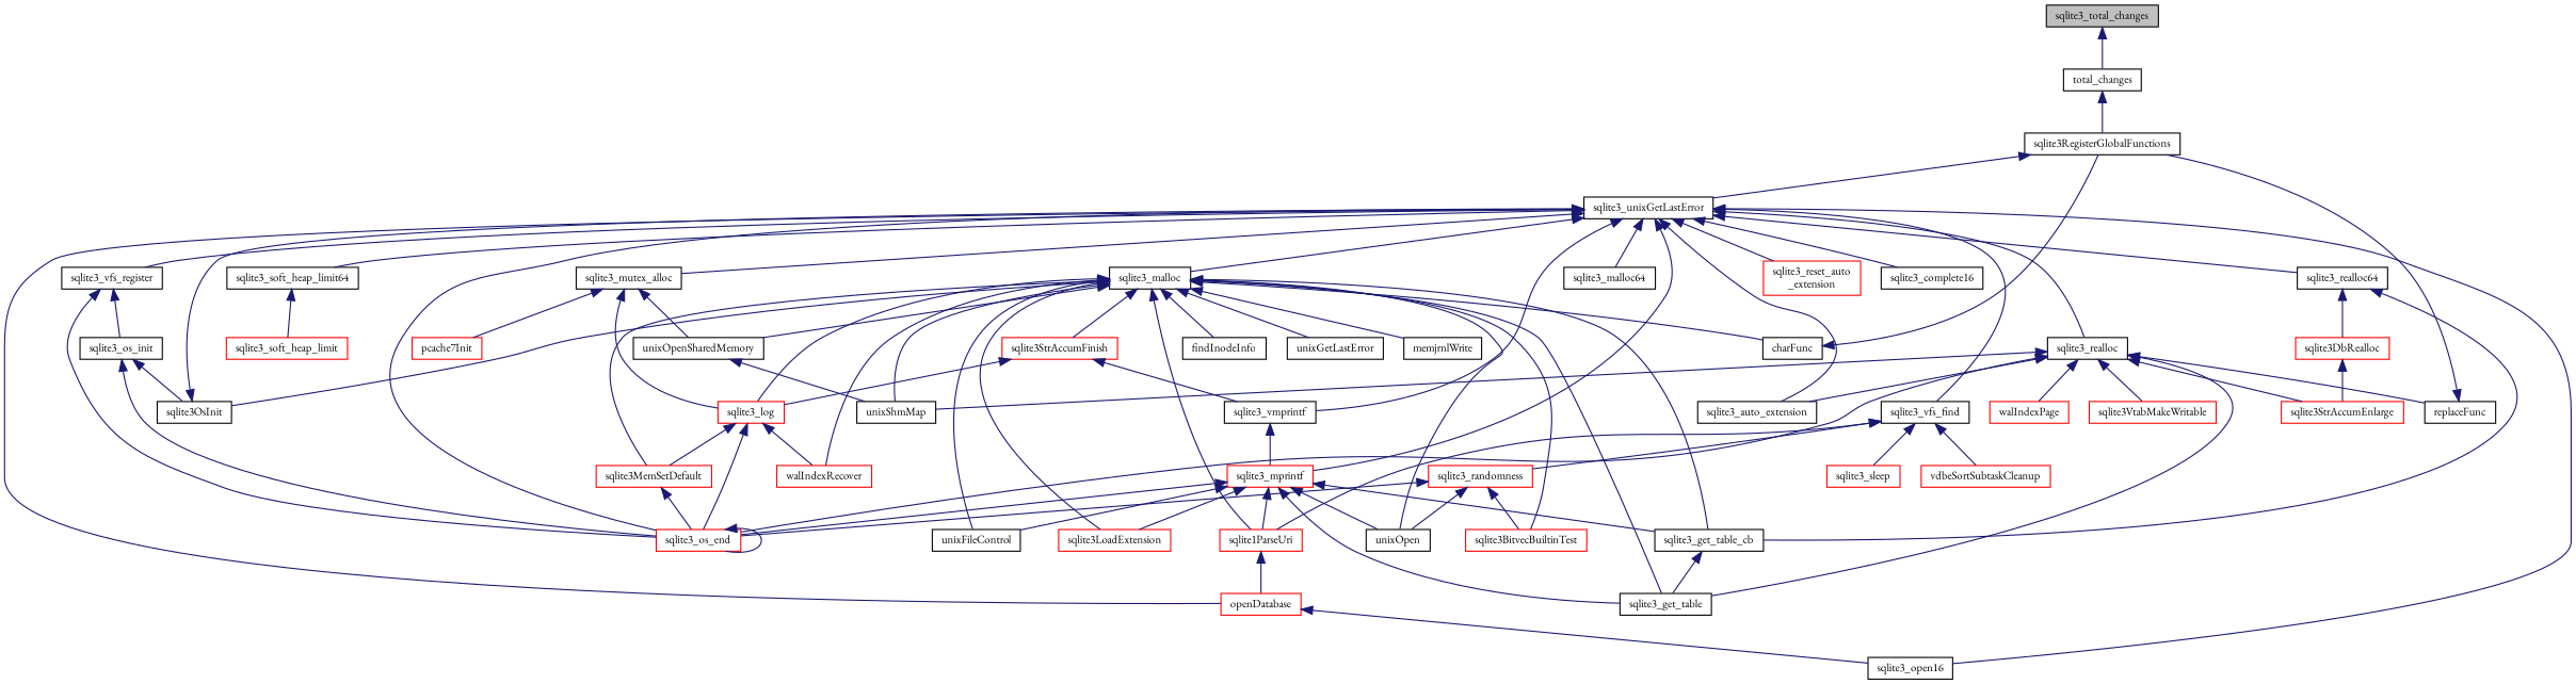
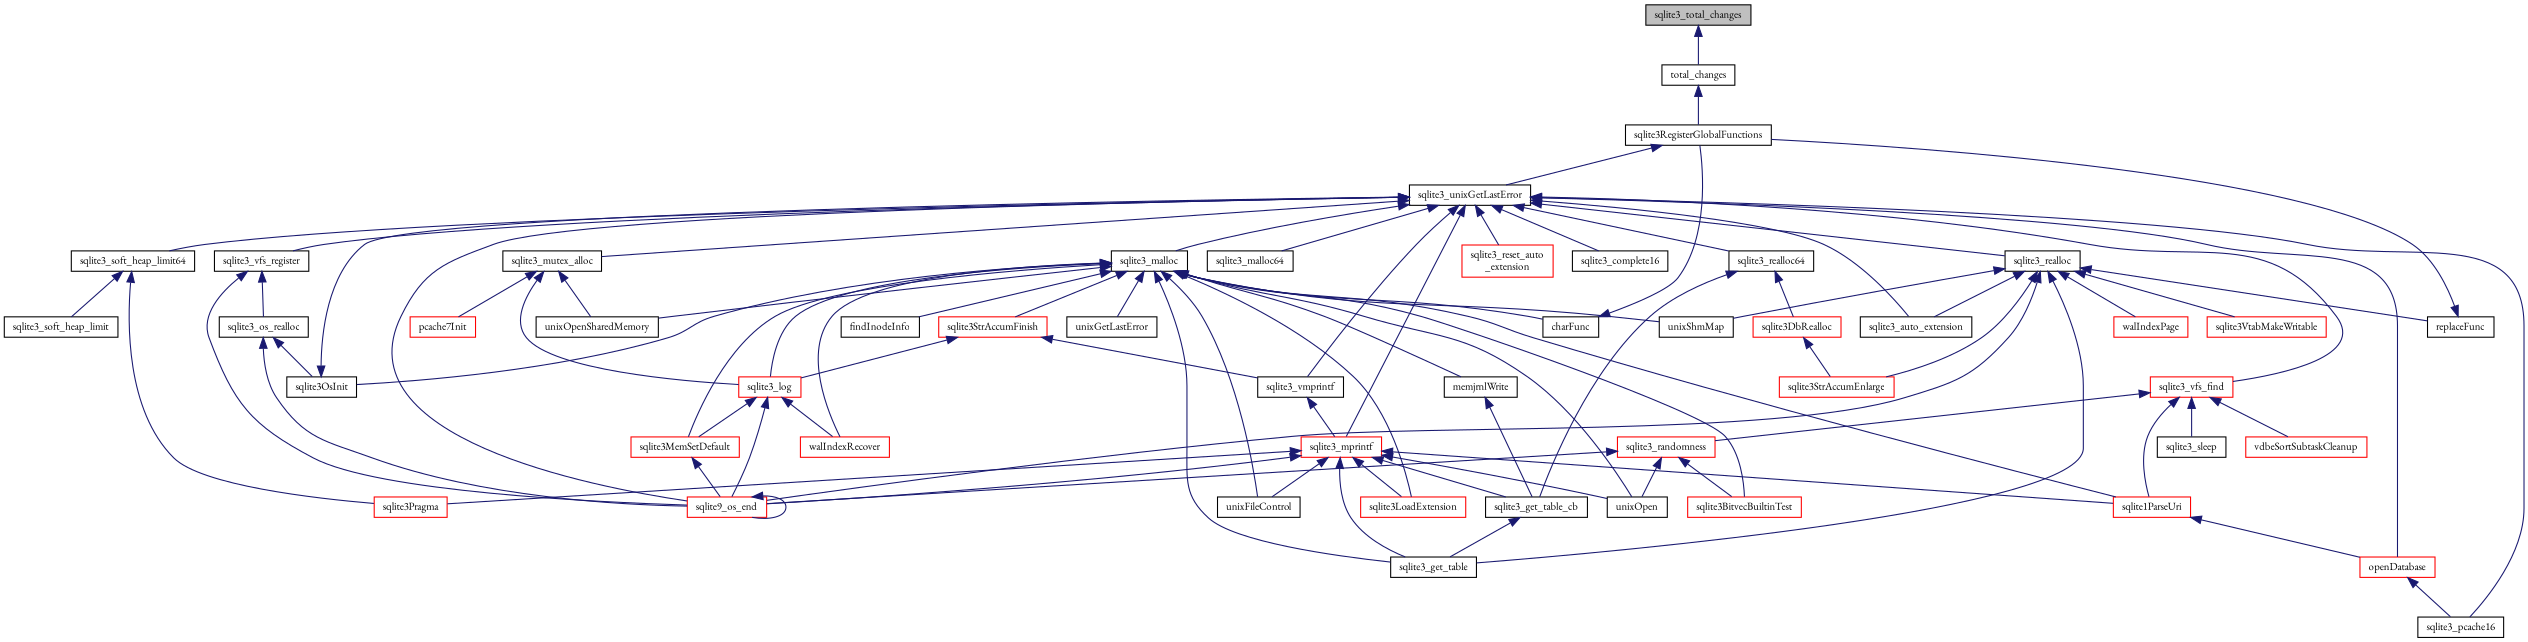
  digraph {
    fontname="EB Garamond"
    rankdir=TB
    node [color=black fillcolor=white fontname="EB Garamond" fontsize=10 shape=record style=filled]
    edge [color=midnightblue dir=back fontname="EB Garamond" fontsize=10 labelfontname=FreeSans labelfontsize=10 style=solid]
    n1 [fillcolor=grey75 fontcolor=black height=0.2 label=sqlite3_total_changes width=0.4]
    n2 [height=0.2 label=total_changes width=0.4]
    n3 [height=0.2 label=sqlite3RegisterGlobalFunctions width=0.4]
    n4 [height=0.2 label=sqlite3_unixGetLastError width=0.4]
-   n5 [height=0.2 label=sqlite3_vfs_find width=0.4]
-   n6 [color=red height=0.2 label=sqlite3_os_end width=0.4]
+   n5 [color=red height=0.2 label=sqlite3_vfs_find width=0.4]
+   n6 [color=red height=0.2 label=sqlite9_os_end width=0.4]
    n7 [color=red height=0.2 label=openDatabase width=0.4]
-   n8 [height=0.2 label=sqlite3_open16 width=0.4]
+   n8 [height=0.2 label=sqlite3_pcache16 width=0.4]
    n9 [height=0.2 label=sqlite3_vfs_register width=0.4]
    n10 [height=0.2 label=sqlite3_mutex_alloc width=0.4]
    n11 [height=0.2 label=sqlite3_soft_heap_limit64 width=0.4]
    n12 [height=0.2 label=sqlite3_malloc width=0.4]
    n13 [height=0.2 label=sqlite3_vmprintf width=0.4]
    n14 [color=red height=0.2 label=sqlite3_mprintf width=0.4]
    n15 [height=0.2 label=sqlite3_malloc64 width=0.4]
    n16 [height=0.2 label=sqlite3_realloc width=0.4]
    n17 [height=0.2 label=sqlite3_auto_extension width=0.4]
    n18 [height=0.2 label=sqlite3_realloc64 width=0.4]
    n19 [color=red height=0.2 label="sqlite3_reset_auto\l_extension" width=0.4]
    n20 [height=0.2 label=sqlite3_complete16 width=0.4]
    n21 [color=red height=0.2 label=sqlite3_randomness width=0.4]
    n22 [color=red height=0.2 label=vdbeSortSubtaskCleanup width=0.4]
    n23 [color=red height=0.2 label=sqlite1ParseUri width=0.4]
-   n24 [color=red height=0.2 label=sqlite3_sleep width=0.4]
-   n25 [height=0.2 label=sqlite3_os_init width=0.4]
+   n24 [height=0.2 label=sqlite3_sleep width=0.4]
+   n25 [height=0.2 label=sqlite3_os_realloc width=0.4]
    n26 [height=0.2 label=unixOpenSharedMemory width=0.4]
    n27 [color=red height=0.2 label=pcache7Init width=0.4]
    n28 [color=red height=0.2 label=sqlite3_log width=0.4]
-   n29 [color=red height=0.2 label=sqlite3_soft_heap_limit width=0.4]
+   n29 [height=0.2 label=sqlite3_soft_heap_limit width=0.4]
+   n30 [color=red height=0.2 label=sqlite3Pragma width=0.4]
    n31 [height=0.2 label=unixOpen width=0.4]
    n32 [color=red height=0.2 label=sqlite3BitvecBuiltinTest width=0.4]
    n33 [height=0.2 label=sqlite3OsInit width=0.4]
    n34 [height=0.2 label=unixShmMap width=0.4]
    n35 [color=red height=0.2 label=sqlite3MemSetDefault width=0.4]
    n36 [color=red height=0.2 label=sqlite3StrAccumFinish width=0.4]
    n37 [height=0.2 label=unixFileControl width=0.4]
    n38 [color=red height=0.2 label=sqlite3LoadExtension width=0.4]
    n39 [height=0.2 label=sqlite3_get_table_cb width=0.4]
    n40 [height=0.2 label=sqlite3_get_table width=0.4]
    n41 [color=red height=0.2 label=walIndexRecover width=0.4]
    n42 [height=0.2 label=findInodeInfo width=0.4]
    n43 [height=0.2 label=unixGetLastError width=0.4]
    n44 [height=0.2 label=memjrnlWrite width=0.4]
    n45 [height=0.2 label=charFunc width=0.4]
    n46 [color=red height=0.2 label=sqlite3StrAccumEnlarge width=0.4]
    n47 [color=red height=0.2 label=walIndexPage width=0.4]
    n48 [height=0.2 label=replaceFunc width=0.4]
    n49 [color=red height=0.2 label=sqlite3VtabMakeWritable width=0.4]
    n50 [color=red height=0.2 label=sqlite3DbRealloc width=0.4]
    n1 -> n2
    n2 -> n3
    n3 -> n4
    n4 -> n5
    n4 -> n6
    n4 -> n7
    n4 -> n8
    n4 -> n9
    n4 -> n10
    n4 -> n11
    n4 -> n12
    n4 -> n13
    n4 -> n14
    n4 -> n15
    n4 -> n16
    n4 -> n17
    n4 -> n18
    n4 -> n19
    n4 -> n20
    n5 -> n21
    n5 -> n22
    n5 -> n23
    n5 -> n24
    n6 -> n6
    n7 -> n8
    n9 -> n6
    n9 -> n25
    n10 -> n26
    n10 -> n27
    n10 -> n28
    n11 -> n29
+   n11 -> n30
    n12 -> n23
    n12 -> n26
    n12 -> n28
    n12 -> n31
    n12 -> n32
    n12 -> n33
    n12 -> n34
    n12 -> n35
    n12 -> n36
    n12 -> n37
    n12 -> n38
-   n12 -> n39
+   n44 -> n39
    n12 -> n40
    n12 -> n41
    n12 -> n42
    n12 -> n43
    n12 -> n44
    n12 -> n45
    n13 -> n14
    n14 -> n6
    n14 -> n23
+   n14 -> n30
    n14 -> n31
    n14 -> n37
    n14 -> n38
    n14 -> n39
    n14 -> n40
    n16 -> n6
    n16 -> n17
    n16 -> n34
    n16 -> n40
    n16 -> n46
    n16 -> n47
    n16 -> n48
    n16 -> n49
    n18 -> n39
    n18 -> n50
    n21 -> n6
    n21 -> n31
    n21 -> n32
    n23 -> n7
    n25 -> n6
    n25 -> n33
-   n26 -> n34
    n28 -> n6
    n28 -> n35
    n28 -> n41
    n33 -> n4
    n35 -> n6
    n36 -> n13
    n36 -> n28
    n39 -> n40
    n45 -> n3
    n48 -> n3
    n50 -> n46
  }
